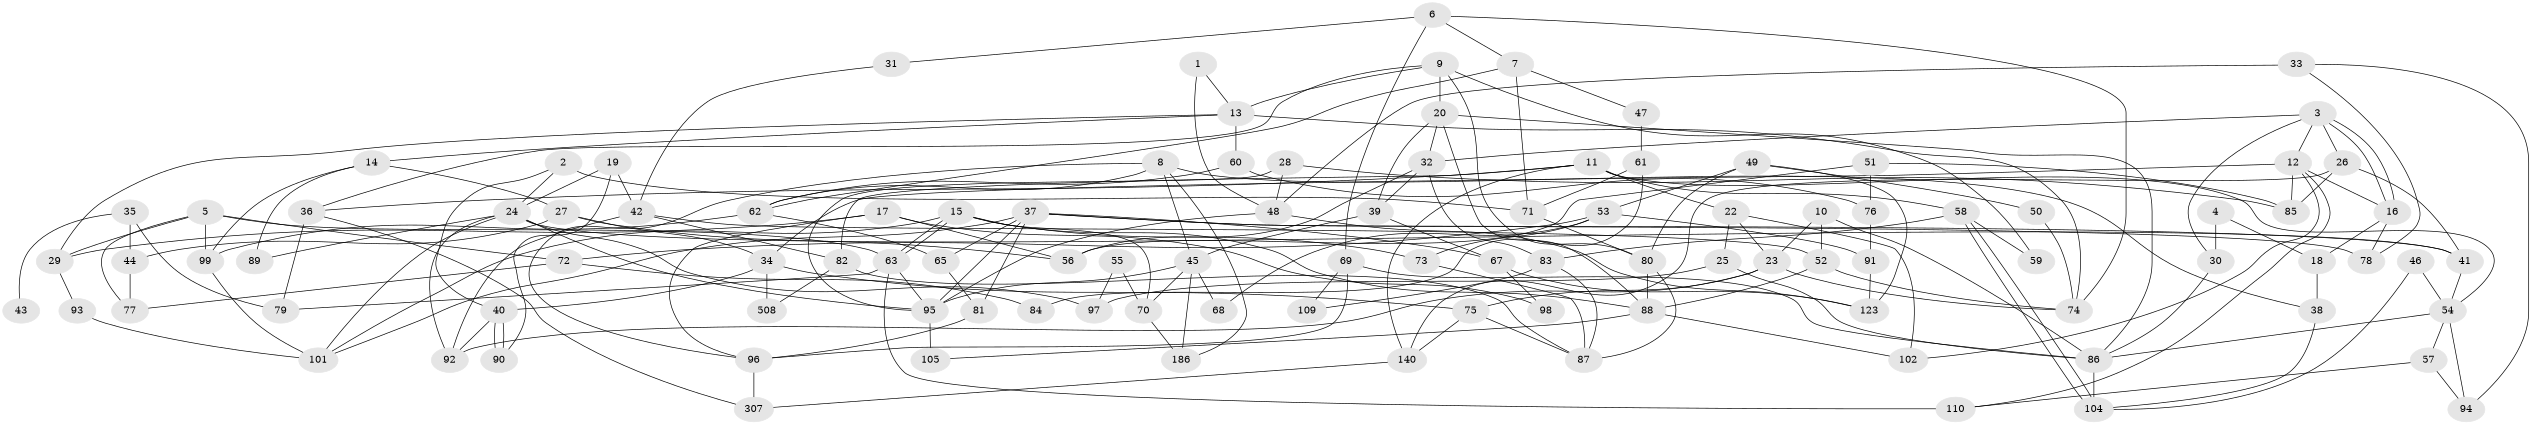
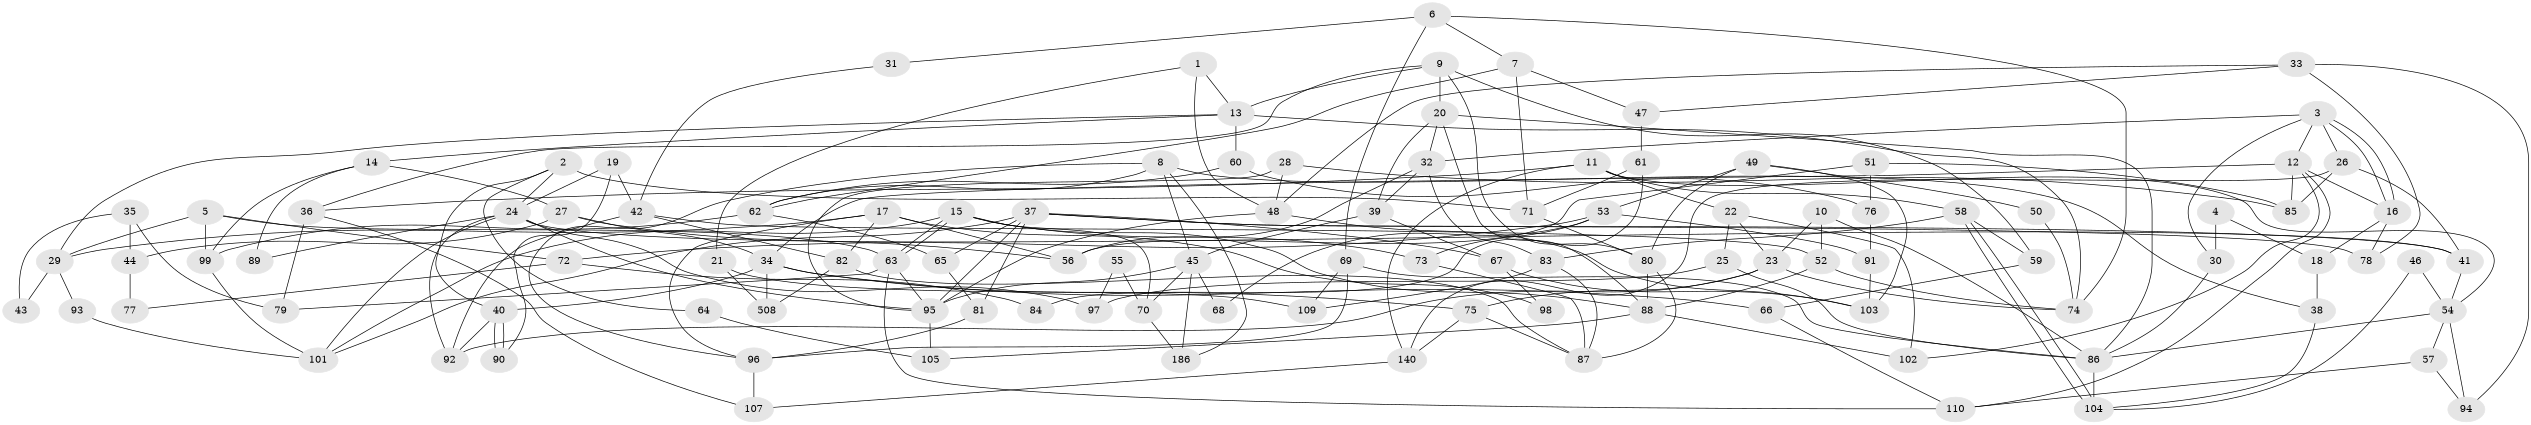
  graph {
    node [color=gray90 style=filled]
    1
    13
+   21
    48
    29
    74
    14
    60
    n9 [label=508]
    109
    95
-   103 [label=123]
+   103
    2
    24
    40
+   64
    71
    101
    89
    92
    41
    97
    90
    105
    80
    3
    12
    16
    26
    30
    32
    34
    85
    102
    110
    18
    78
    n38 [label=140]
    86
    56
    39
    83
    4
    38
    5
    63
    72
    77
    99
    19
    42
    43
    93
    79
    84
    6
    7
    31
    69
    47
    62
    96
    61
    65
    8
    45
    n67 [label=186]
    104
    70
    68
-   107 [label=307]
+   107
    9
    20
    36
    59
    88
+   66
    87
    10
    23
    52
    75
    11
    22
    54
    58
    25
    94
    57
    27
    76
    44
    15
    73
    17
    82
    98
    67
    28
    33
    35
    37
    81
    46
    49
    50
    53
    91
    51
    55
    1 -- 13
+   1 -- 21
    1 -- 48
    13 -- 29
    13 -- 74
    13 -- 14
    13 -- 60
+   21 -- n9
+   21 -- 109
    48 -- 95
    48 -- 103
+   29 -- 43
    29 -- 93
    14 -- 89
    14 -- 99
    14 -- 27
    60 -- 62
    60 -- 76
    95 -- 105
    2 -- 24
    2 -- 40
+   2 -- 64
    2 -- 71
    24 -- 95
    24 -- 101
    24 -- 89
    24 -- 92
    24 -- 41
    24 -- 97
    40 -- 92
    40 -- 90
    40 -- 90
+   64 -- 105
    71 -- 80
    41 -- 54
    80 -- 88
    80 -- 87
    3 -- 12
    3 -- 16
    3 -- 16
    3 -- 26
    3 -- 30
    3 -- 32
    12 -- 16
    12 -- 34
    12 -- 85
    12 -- 102
    12 -- 110
    16 -- 18
    16 -- 78
    26 -- 41
    26 -- 85
    26 -- n38
    30 -- 86
    32 -- 56
    32 -- 39
    32 -- 83
    34 -- n9
    34 -- 40
+   34 -- 66
    34 -- 75
    18 -- 38
    n38 -- 107
    86 -- 104
    39 -- 45
    39 -- 67
    83 -- 109
    83 -- 87
    4 -- 30
    4 -- 18
    38 -- 104
    5 -- 29
    5 -- 63
    5 -- 72
-   5 -- 77
    5 -- 99
    63 -- 95
    63 -- 110
    63 -- 79
    72 -- 77
    72 -- 84
    99 -- 101
    19 -- 24
    19 -- 90
    19 -- 42
    42 -- 92
    42 -- 52
    42 -- 82
    93 -- 101
    6 -- 74
    6 -- 7
    6 -- 31
    6 -- 69
    7 -- 71
    7 -- 47
    7 -- 62
    31 -- 42
    69 -- 109
    69 -- 86
    69 -- 96
    47 -- 61
    62 -- 99
    62 -- 65
    96 -- 107
    61 -- 71
    61 -- 84
    65 -- 81
    8 -- 38
    8 -- 62
    8 -- 96
    8 -- 45
    8 -- n67
    45 -- 95
    45 -- n67
    45 -- 70
    45 -- 68
    70 -- n67
    9 -- 13
    9 -- 80
    9 -- 20
    9 -- 36
    9 -- 59
    20 -- 32
    20 -- 86
    20 -- 39
    20 -- 88
    36 -- 79
    36 -- 107
+   59 -- 66
    88 -- 105
    88 -- 102
+   66 -- 110
    10 -- 86
    10 -- 23
    10 -- 52
    23 -- 74
    23 -- 92
    23 -- 75
    52 -- 74
    52 -- 88
    75 -- n38
    75 -- 87
    11 -- n38
    11 -- 36
    11 -- 22
    11 -- 54
    11 -- 58
    22 -- 102
    22 -- 23
    22 -- 25
    54 -- 86
    54 -- 94
    54 -- 57
    58 -- 83
    58 -- 104
    58 -- 104
    58 -- 59
    25 -- 97
    25 -- 86
    57 -- 110
    57 -- 94
    27 -- 34
    27 -- 56
    27 -- 44
    76 -- 91
    44 -- 77
    15 -- 101
    15 -- 63
    15 -- 63
    15 -- 70
    15 -- 88
    15 -- 73
    73 -- 87
    17 -- 29
    17 -- 56
    17 -- 96
-   11 -- 82
+   17 -- 82
    17 -- 98
    82 -- n9
    82 -- 87
    67 -- 103
    67 -- 98
    28 -- 48
    28 -- 95
    28 -- 85
    33 -- 48
    33 -- 78
+   33 -- 47
    33 -- 94
    35 -- 43
    35 -- 79
    35 -- 44
    37 -- 95
    37 -- 101
    37 -- 41
    37 -- 78
    37 -- 65
    37 -- 67
    37 -- 81
    81 -- 96
    46 -- 104
    46 -- 54
    49 -- 103
    49 -- 80
    49 -- 50
    49 -- 53
    50 -- 74
    53 -- 72
    53 -- 68
    53 -- 73
    53 -- 91
    91 -- 103
    51 -- 85
    51 -- 56
    51 -- 76
    55 -- 97
    55 -- 70
  }
